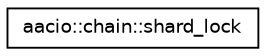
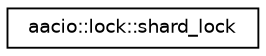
  digraph {
    rankdir=LR
-   n1 [color=black fillcolor=white fontname=Helvetica fontsize=10 height=0.2 label="aacio::chain::shard_lock" shape=record style=filled width=0.4]
+   n1 [color=black fillcolor=white fontname=Helvetica fontsize=10 height=0.2 label="aacio::lock::shard_lock" shape=record style=filled width=0.4]
  }
